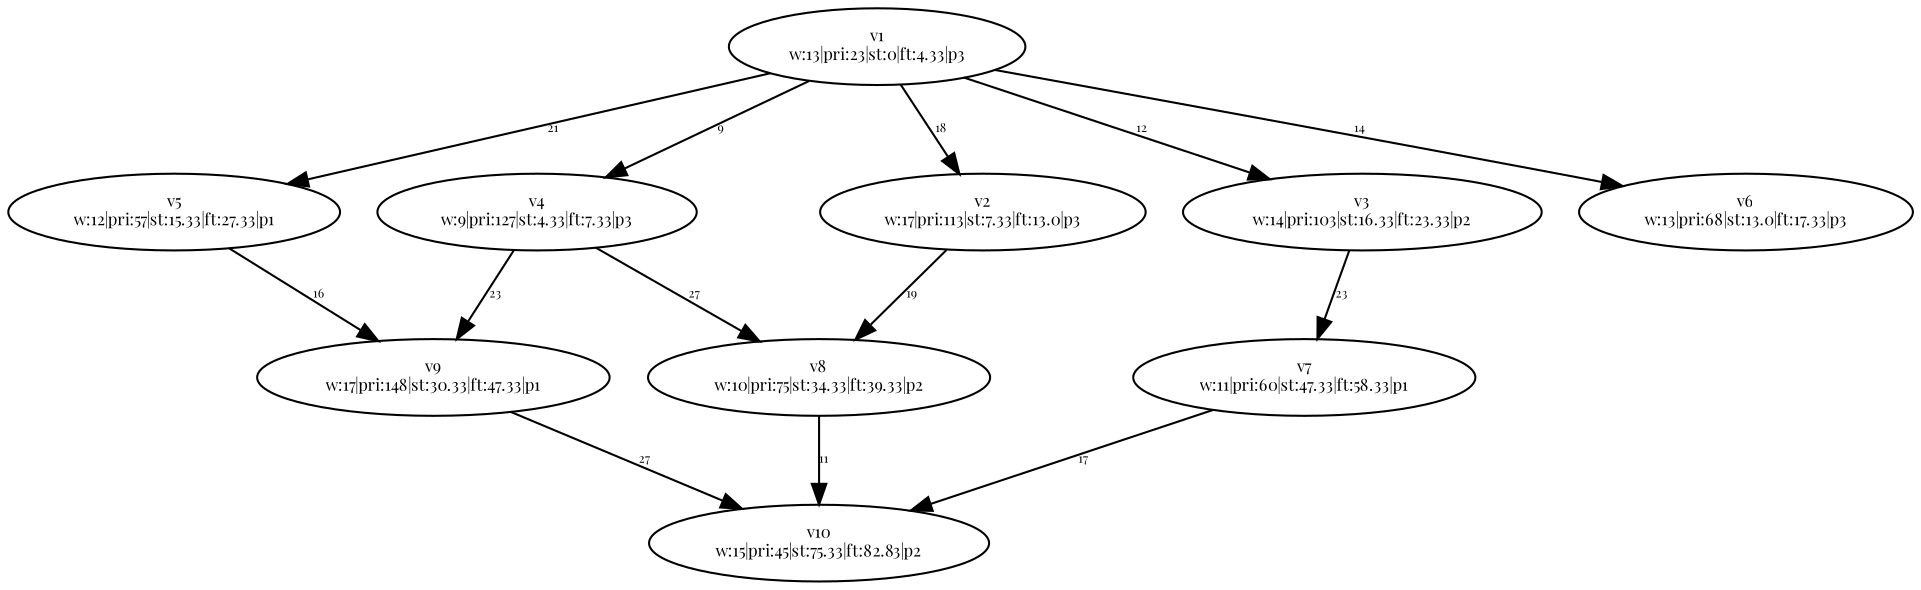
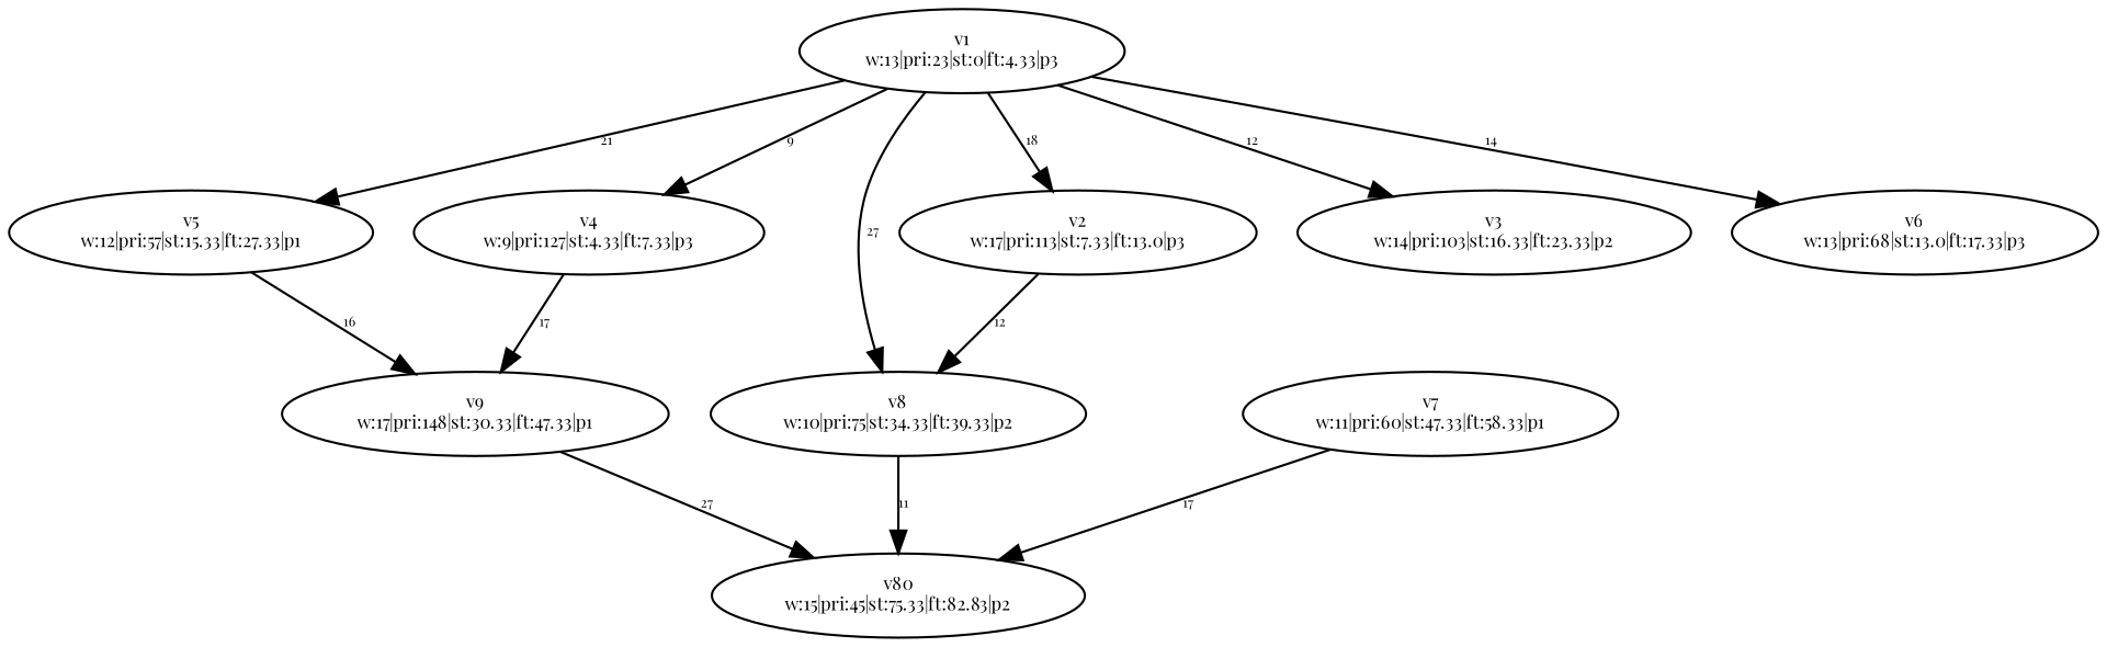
  digraph {
    fontname="Playfair Display"
    node [fontname="Playfair Display" fontsize=8.0]
    edge [constraint=true fontname="Playfair Display" fontsize=6.0]
    n1 [label="v1\nw:13|pri:23|st:0|ft:4.33|p3"]
    n2 [label="v4\nw:9|pri:127|st:4.33|ft:7.33|p3"]
    n3 [label="v2\nw:17|pri:113|st:7.33|ft:13.0|p3"]
    n4 [label="v3\nw:14|pri:103|st:16.33|ft:23.33|p2"]
    n5 [label="v6\nw:13|pri:68|st:13.0|ft:17.33|p3"]
    n6 [label="v5\nw:12|pri:57|st:15.33|ft:27.33|p1"]
    n7 [label="v9\nw:17|pri:148|st:30.33|ft:47.33|p1"]
    n8 [label="v8\nw:10|pri:75|st:34.33|ft:39.33|p2"]
    n9 [label="v7\nw:11|pri:60|st:47.33|ft:58.33|p1"]
-   n10 [label="v10\nw:15|pri:45|st:75.33|ft:82.83|p2"]
+   n10 [label="v80\nw:15|pri:45|st:75.33|ft:82.83|p2"]
    n1 -> n2 [label=9]
    n1 -> n3 [label=18]
    n1 -> n4 [label=12]
    n1 -> n5 [label=14]
    n1 -> n6 [label=21]
-   n2 -> n7 [label=23]
-   n2 -> n8 [label=27]
-   n3 -> n8 [label=19]
-   n4 -> n9 [label=23]
+   n2 -> n7 [label=17]
+   n1 -> n8 [label=27]
+   n3 -> n8 [label=12]
    n6 -> n7 [label=16]
    n7 -> n10 [label=27]
    n8 -> n10 [label=11]
    n9 -> n10 [label=17]
  }
